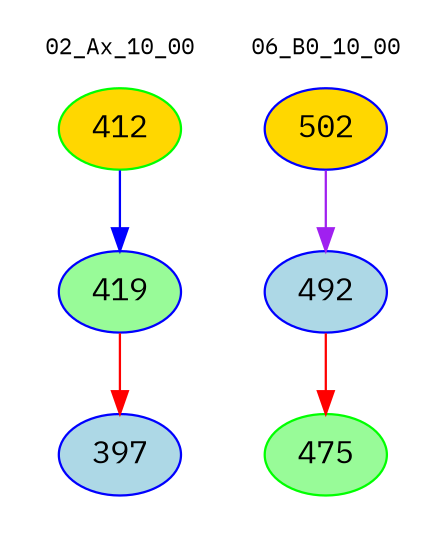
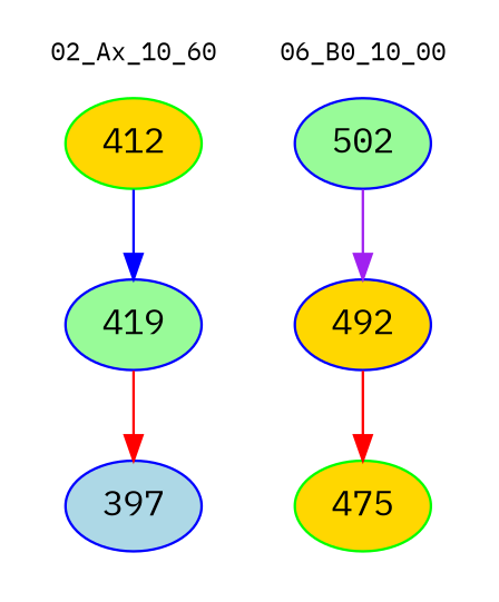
  digraph {
    fontname="IBM Plex Mono"
    node [color=blue fillcolor=gold fontname="IBM Plex Mono" style=filled]
    edge [color=red fontname="IBM Plex Mono"]
    n1 [color=green label=412]
    n2 [fillcolor=palegreen label=419]
    n3 [fillcolor=lightblue label=397]
-   n4 [label=502]
-   n5 [fillcolor=lightblue label=492]
-   n6 [color=green fillcolor=palegreen label=475]
+   n4 [fillcolor=palegreen label=502]
+   n5 [label=492]
+   n6 [color=green label=475]
    subgraph cluster_1 {
      color=white
      fontsize=10
-     label="02_Ax_10_00"
+     label="02_Ax_10_60"
      n1
      n2
      n3
    }
    subgraph cluster_2 {
      color=white
      fontsize=10
      label="06_B0_10_00"
      n4
      n5
      n6
    }
    n1 -> n2 [color=blue]
    n2 -> n3
    n4 -> n5 [color=purple]
    n5 -> n6
  }
